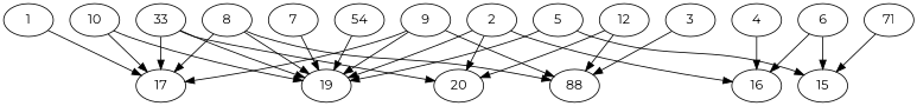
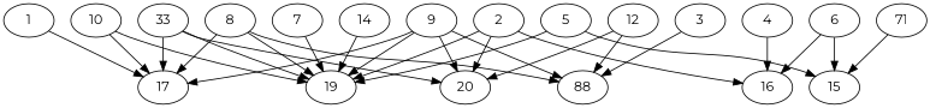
  digraph {
    fontname=Montserrat
    node [alpha=0.16 fontname=Montserrat]
    edge [fontname=Montserrat]
    1 [alpha=0.09 expect_size=20425728]
    17 [expect_size=48019456]
    2 [alpha=0.06 expect_size=43024384]
    16 [alpha=0.17 expect_size=13727744]
    19 [alpha=0.00 expect_size=22051840]
    20 [alpha=0.06 expect_size=7342080]
    3 [alpha=0.08 expect_size=46334976]
    n8 [alpha=0.13 expect_size=39499776 label=88]
    4 [alpha=0.01 expect_size=13854720]
    5 [alpha=0.17 expect_size=23678976]
    15 [alpha=0.09 expect_size=21399552]
    6 [alpha=0.15 expect_size=31193088]
    7 [expect_size=10856448]
    8 [alpha=0.13 expect_size=29404160]
    9 [alpha=0.14 expect_size=15735808]
    10 [alpha=0.10 expect_size=43986944]
    n17 [expect_size=13757440 label=71]
    12 [alpha=0.12 expect_size=34035712]
    n19 [alpha=0.05 expect_size=47230976 label=33]
-   14 [alpha=0.12 expect_size=19575808 label=54]
+   14 [alpha=0.12 expect_size=19575808]
    1 -> 17
    2 -> 16
    2 -> 19
    2 -> 20
    3 -> n8
    4 -> 16
    5 -> 19
    5 -> 15
    6 -> 16
    6 -> 15
    7 -> 19
    8 -> 17
    8 -> 19
    8 -> n8
    9 -> 17
    9 -> 19
+   9 -> 20
    9 -> n8
    10 -> 17
    10 -> 19
    n17 -> 15
    12 -> 20
    12 -> n8
    n19 -> 17
    n19 -> 19
    n19 -> 20
    14 -> 19
  }
